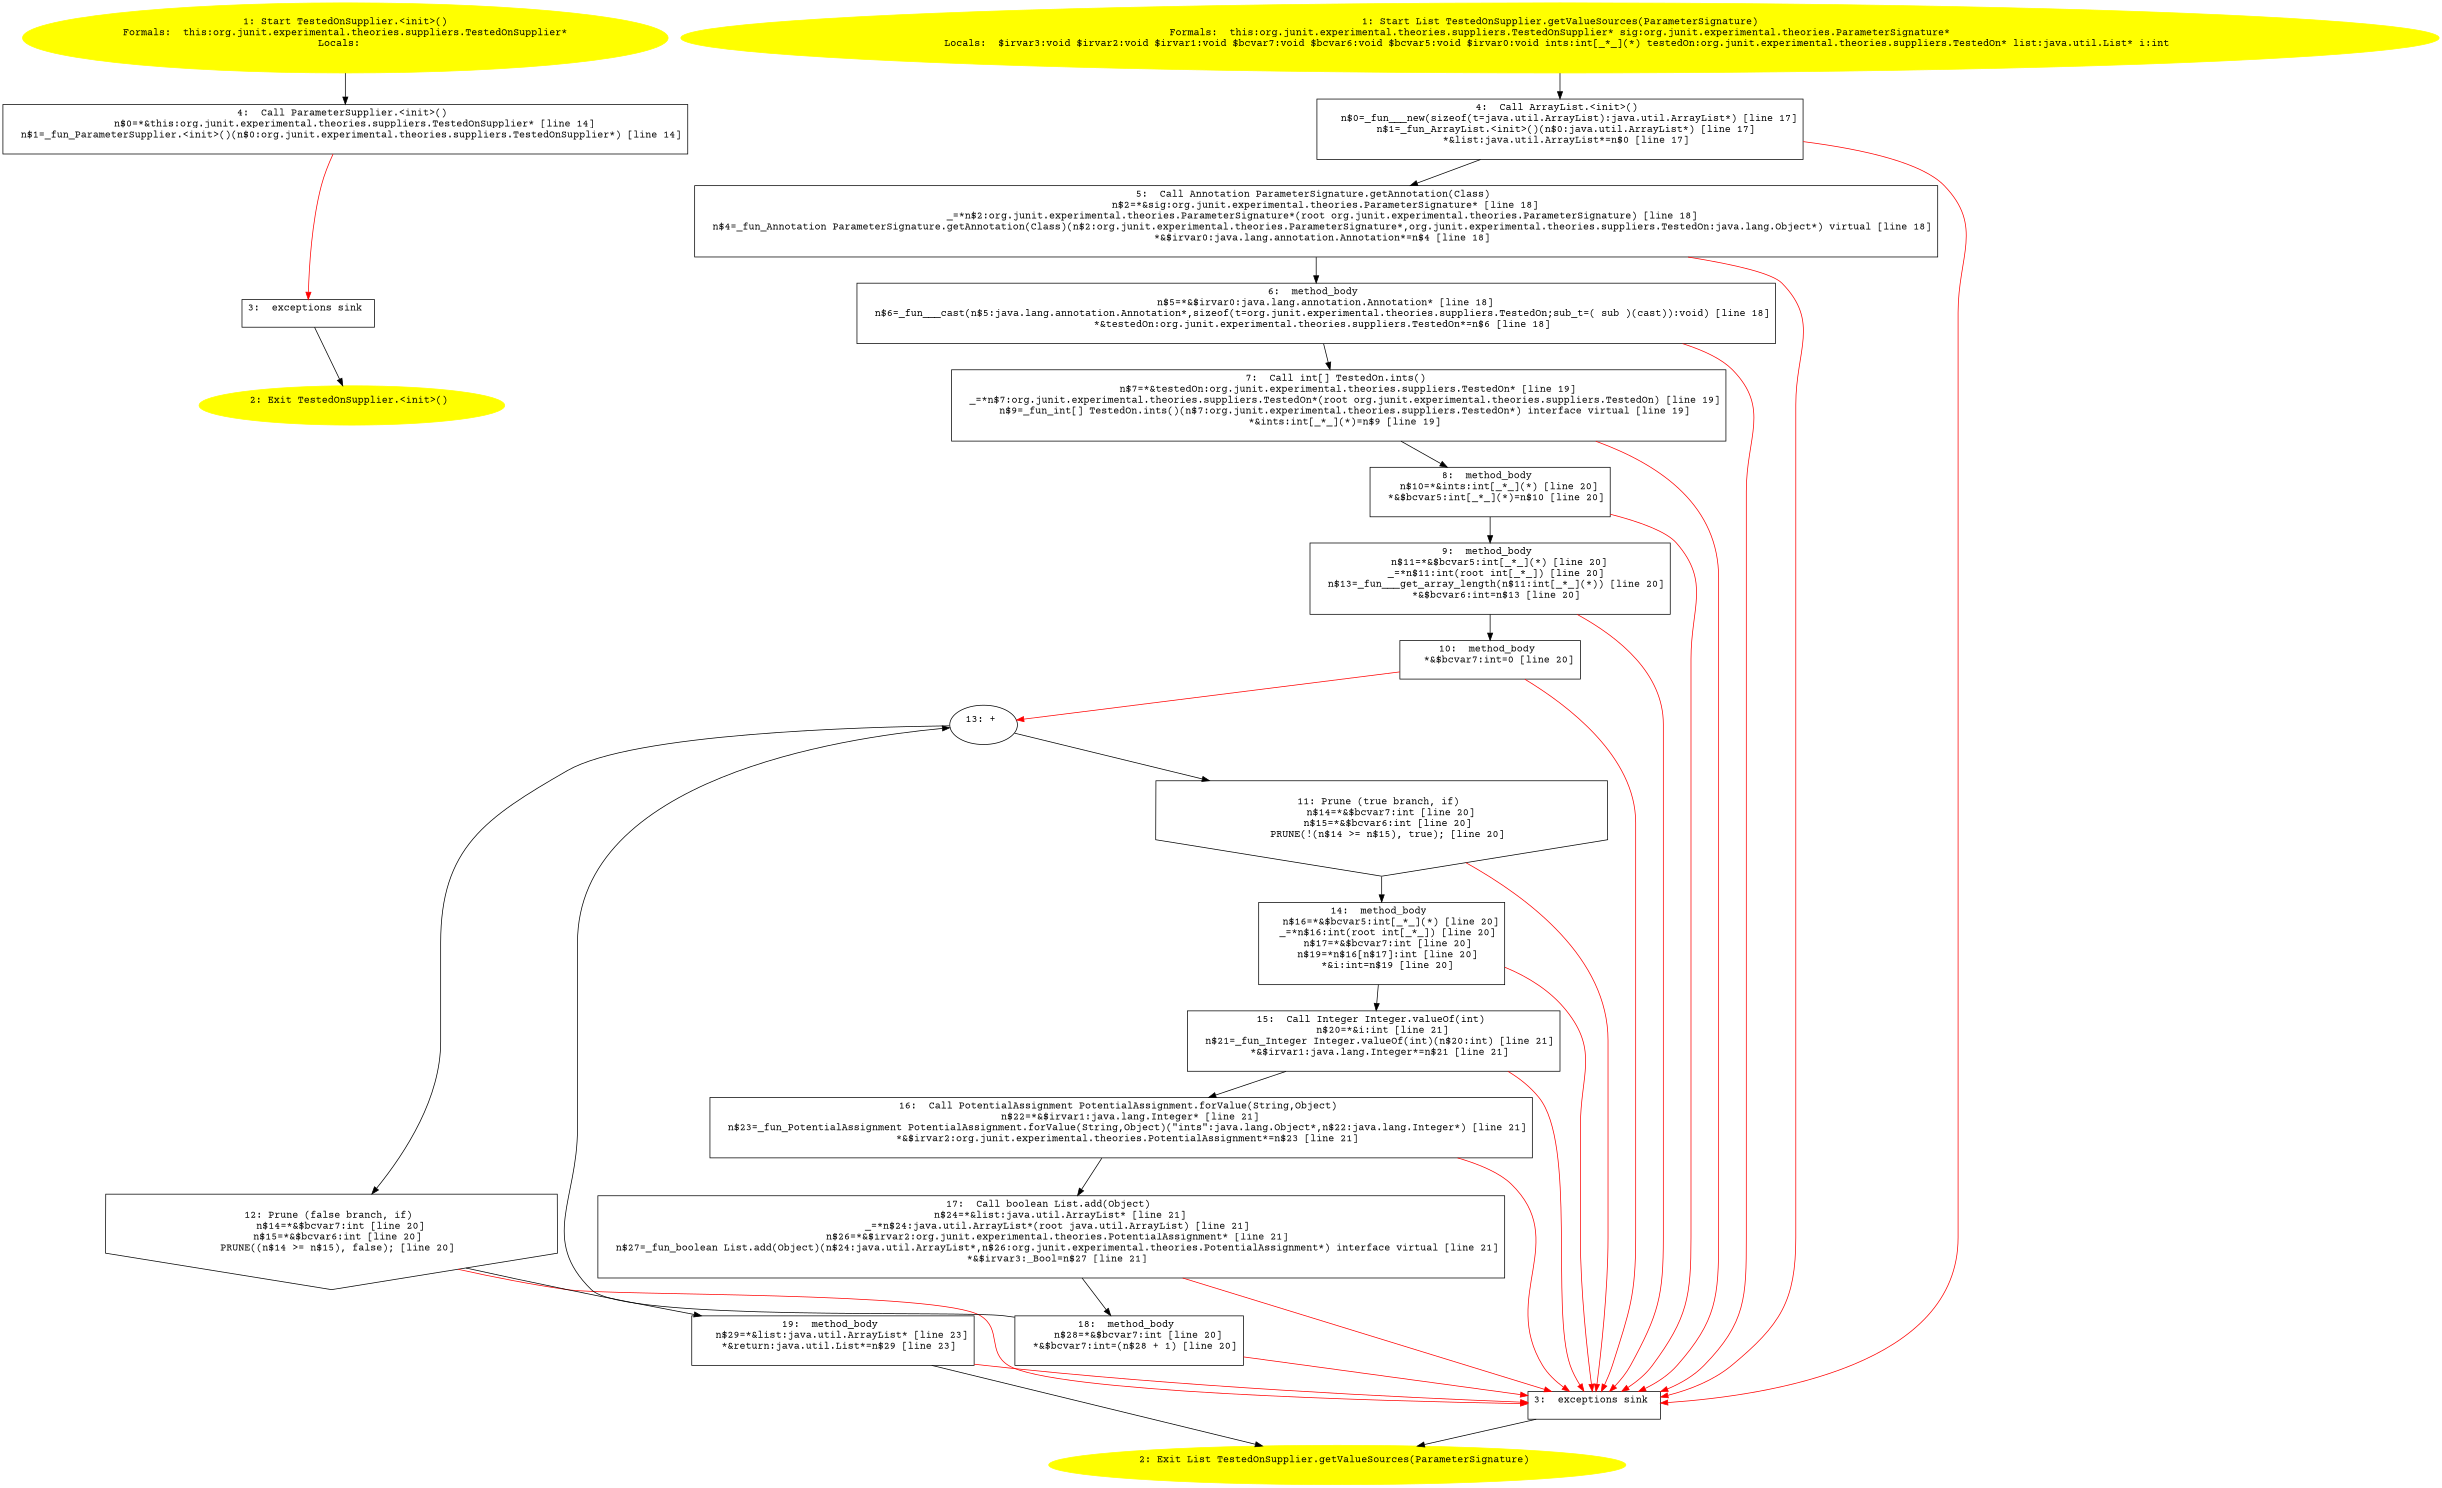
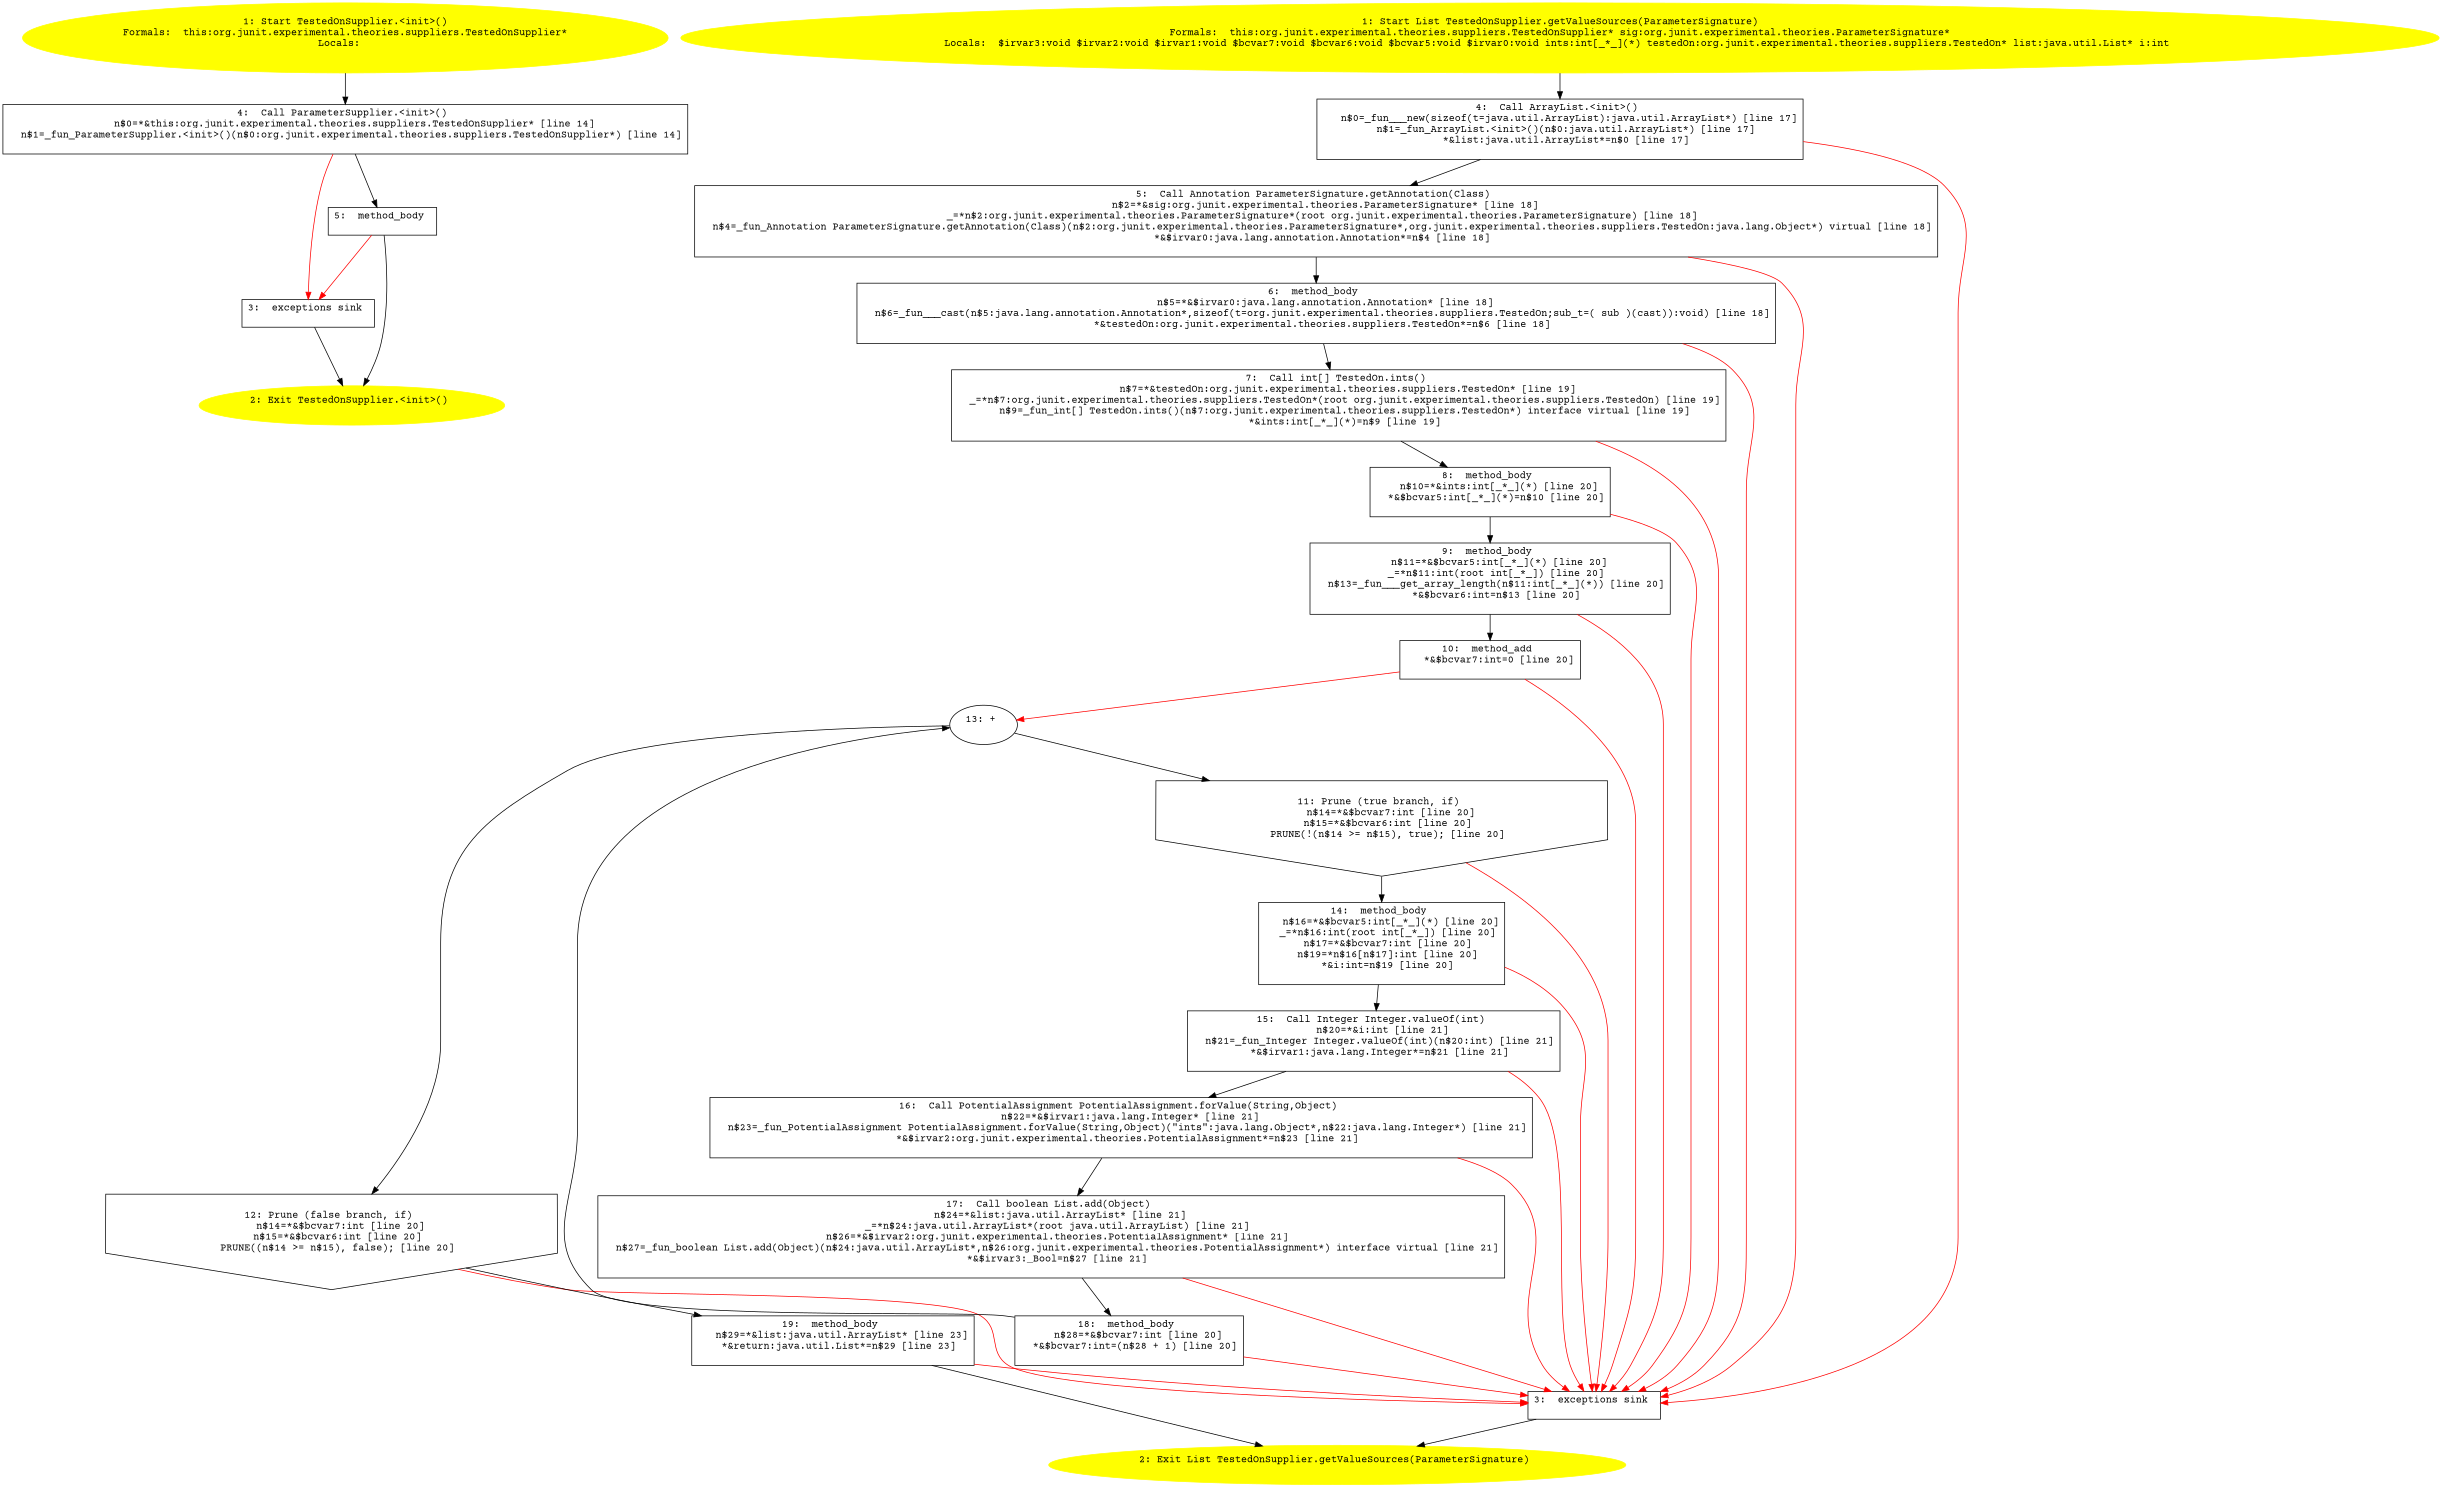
  digraph {
    fontname="Courier Prime"
    node [fontname="Courier Prime" shape=box]
    edge [fontname="Courier Prime"]
    n1 [color=yellow label="1: Start TestedOnSupplier.<init>()\nFormals:  this:org.junit.experimental.theories.suppliers.TestedOnSupplier*\nLocals:  \n  " style=filled shape=""]
    n2 [label="4:  Call ParameterSupplier.<init>() \n   n$0=*&this:org.junit.experimental.theories.suppliers.TestedOnSupplier* [line 14]\n  n$1=_fun_ParameterSupplier.<init>()(n$0:org.junit.experimental.theories.suppliers.TestedOnSupplier*) [line 14]\n "]
    n3 [label="3:  exceptions sink \n  "]
+   n4 [label="5:  method_body \n  "]
    n5 [color=yellow label="2: Exit TestedOnSupplier.<init>() \n  " style=filled shape=""]
    n6 [color=yellow label="1: Start List TestedOnSupplier.getValueSources(ParameterSignature)\nFormals:  this:org.junit.experimental.theories.suppliers.TestedOnSupplier* sig:org.junit.experimental.theories.ParameterSignature*\nLocals:  $irvar3:void $irvar2:void $irvar1:void $bcvar7:void $bcvar6:void $bcvar5:void $irvar0:void ints:int[_*_](*) testedOn:org.junit.experimental.theories.suppliers.TestedOn* list:java.util.List* i:int \n  " style=filled shape=""]
    n7 [label="4:  Call ArrayList.<init>() \n   n$0=_fun___new(sizeof(t=java.util.ArrayList):java.util.ArrayList*) [line 17]\n  n$1=_fun_ArrayList.<init>()(n$0:java.util.ArrayList*) [line 17]\n  *&list:java.util.ArrayList*=n$0 [line 17]\n "]
    n8 [label="3:  exceptions sink \n  "]
    n9 [label="5:  Call Annotation ParameterSignature.getAnnotation(Class) \n   n$2=*&sig:org.junit.experimental.theories.ParameterSignature* [line 18]\n  _=*n$2:org.junit.experimental.theories.ParameterSignature*(root org.junit.experimental.theories.ParameterSignature) [line 18]\n  n$4=_fun_Annotation ParameterSignature.getAnnotation(Class)(n$2:org.junit.experimental.theories.ParameterSignature*,org.junit.experimental.theories.suppliers.TestedOn:java.lang.Object*) virtual [line 18]\n  *&$irvar0:java.lang.annotation.Annotation*=n$4 [line 18]\n "]
    n10 [color=yellow label="2: Exit List TestedOnSupplier.getValueSources(ParameterSignature) \n  " style=filled shape=""]
    n11 [label="6:  method_body \n   n$5=*&$irvar0:java.lang.annotation.Annotation* [line 18]\n  n$6=_fun___cast(n$5:java.lang.annotation.Annotation*,sizeof(t=org.junit.experimental.theories.suppliers.TestedOn;sub_t=( sub )(cast)):void) [line 18]\n  *&testedOn:org.junit.experimental.theories.suppliers.TestedOn*=n$6 [line 18]\n "]
    n12 [label="7:  Call int[] TestedOn.ints() \n   n$7=*&testedOn:org.junit.experimental.theories.suppliers.TestedOn* [line 19]\n  _=*n$7:org.junit.experimental.theories.suppliers.TestedOn*(root org.junit.experimental.theories.suppliers.TestedOn) [line 19]\n  n$9=_fun_int[] TestedOn.ints()(n$7:org.junit.experimental.theories.suppliers.TestedOn*) interface virtual [line 19]\n  *&ints:int[_*_](*)=n$9 [line 19]\n "]
    n13 [label="8:  method_body \n   n$10=*&ints:int[_*_](*) [line 20]\n  *&$bcvar5:int[_*_](*)=n$10 [line 20]\n "]
    n14 [label="9:  method_body \n   n$11=*&$bcvar5:int[_*_](*) [line 20]\n  _=*n$11:int(root int[_*_]) [line 20]\n  n$13=_fun___get_array_length(n$11:int[_*_](*)) [line 20]\n  *&$bcvar6:int=n$13 [line 20]\n "]
-   n15 [label="10:  method_body \n   *&$bcvar7:int=0 [line 20]\n "]
+   n15 [label="10:  method_add \n   *&$bcvar7:int=0 [line 20]\n "]
    n16 [label="13: + \n  " shape=""]
    n17 [label="11: Prune (true branch, if) \n   n$14=*&$bcvar7:int [line 20]\n  n$15=*&$bcvar6:int [line 20]\n  PRUNE(!(n$14 >= n$15), true); [line 20]\n " shape=invhouse]
    n18 [label="12: Prune (false branch, if) \n   n$14=*&$bcvar7:int [line 20]\n  n$15=*&$bcvar6:int [line 20]\n  PRUNE((n$14 >= n$15), false); [line 20]\n " shape=invhouse]
    n19 [label="14:  method_body \n   n$16=*&$bcvar5:int[_*_](*) [line 20]\n  _=*n$16:int(root int[_*_]) [line 20]\n  n$17=*&$bcvar7:int [line 20]\n  n$19=*n$16[n$17]:int [line 20]\n  *&i:int=n$19 [line 20]\n "]
    n20 [label="19:  method_body \n   n$29=*&list:java.util.ArrayList* [line 23]\n  *&return:java.util.List*=n$29 [line 23]\n "]
    n21 [label="15:  Call Integer Integer.valueOf(int) \n   n$20=*&i:int [line 21]\n  n$21=_fun_Integer Integer.valueOf(int)(n$20:int) [line 21]\n  *&$irvar1:java.lang.Integer*=n$21 [line 21]\n "]
    n22 [label="16:  Call PotentialAssignment PotentialAssignment.forValue(String,Object) \n   n$22=*&$irvar1:java.lang.Integer* [line 21]\n  n$23=_fun_PotentialAssignment PotentialAssignment.forValue(String,Object)(\"ints\":java.lang.Object*,n$22:java.lang.Integer*) [line 21]\n  *&$irvar2:org.junit.experimental.theories.PotentialAssignment*=n$23 [line 21]\n "]
    n23 [label="17:  Call boolean List.add(Object) \n   n$24=*&list:java.util.ArrayList* [line 21]\n  _=*n$24:java.util.ArrayList*(root java.util.ArrayList) [line 21]\n  n$26=*&$irvar2:org.junit.experimental.theories.PotentialAssignment* [line 21]\n  n$27=_fun_boolean List.add(Object)(n$24:java.util.ArrayList*,n$26:org.junit.experimental.theories.PotentialAssignment*) interface virtual [line 21]\n  *&$irvar3:_Bool=n$27 [line 21]\n "]
    n24 [label="18:  method_body \n   n$28=*&$bcvar7:int [line 20]\n  *&$bcvar7:int=(n$28 + 1) [line 20]\n "]
    n1 -> n2
    n2 -> n3 [color=red]
+   n2 -> n4
    n3 -> n5
+   n4 -> n3 [color=red]
+   n4 -> n5
    n6 -> n7
    n7 -> n8 [color=red]
    n7 -> n9
    n8 -> n10
    n9 -> n8 [color=red]
    n9 -> n11
    n11 -> n8 [color=red]
    n11 -> n12
    n12 -> n8 [color=red]
    n12 -> n13
    n13 -> n8 [color=red]
    n13 -> n14
    n14 -> n8 [color=red]
    n14 -> n15
    n15 -> n8 [color=red]
    n15 -> n16 [color=red]
    n16 -> n17
    n16 -> n18
    n17 -> n8 [color=red]
    n17 -> n19
    n18 -> n8 [color=red]
    n18 -> n20
    n19 -> n8 [color=red]
    n19 -> n21
    n20 -> n8 [color=red]
    n20 -> n10
    n21 -> n8 [color=red]
    n21 -> n22
    n22 -> n8 [color=red]
    n22 -> n23
    n23 -> n8 [color=red]
    n23 -> n24
    n24 -> n8 [color=red]
    n24 -> n16
  }
